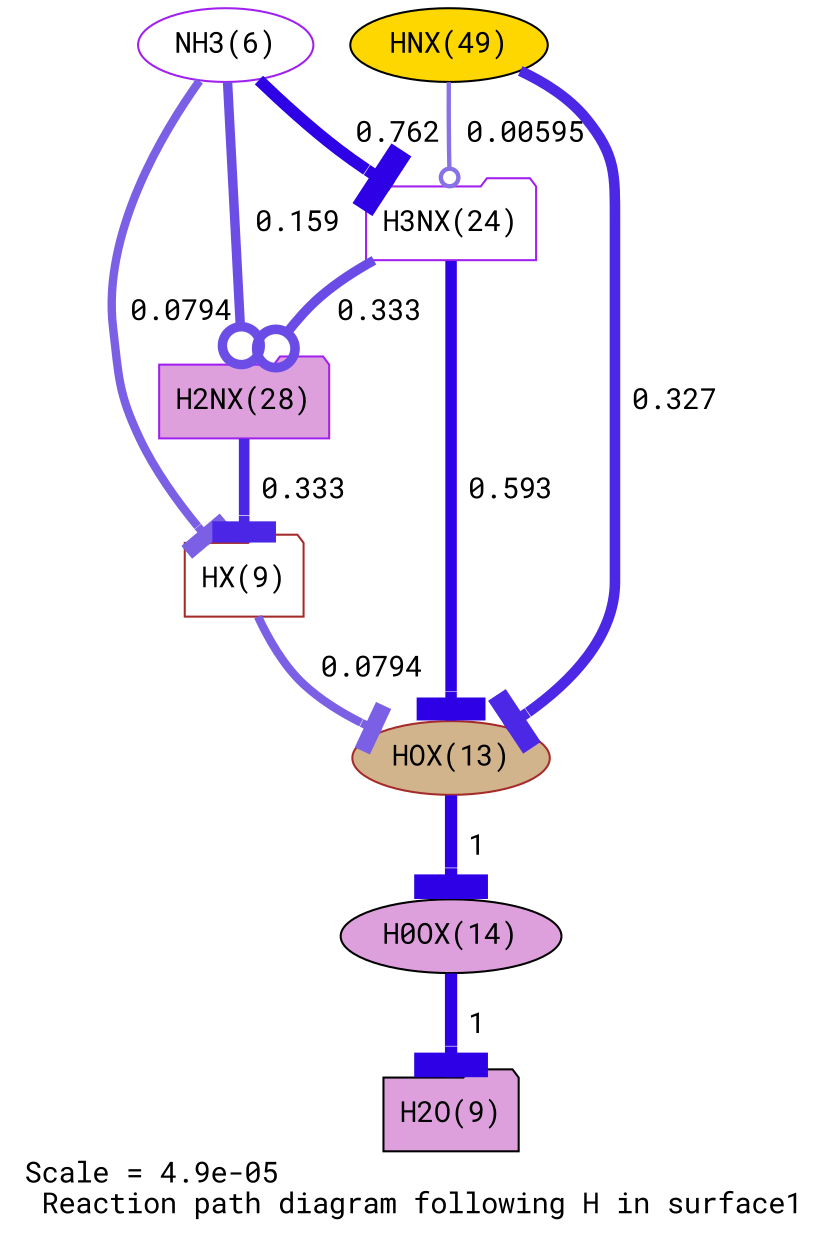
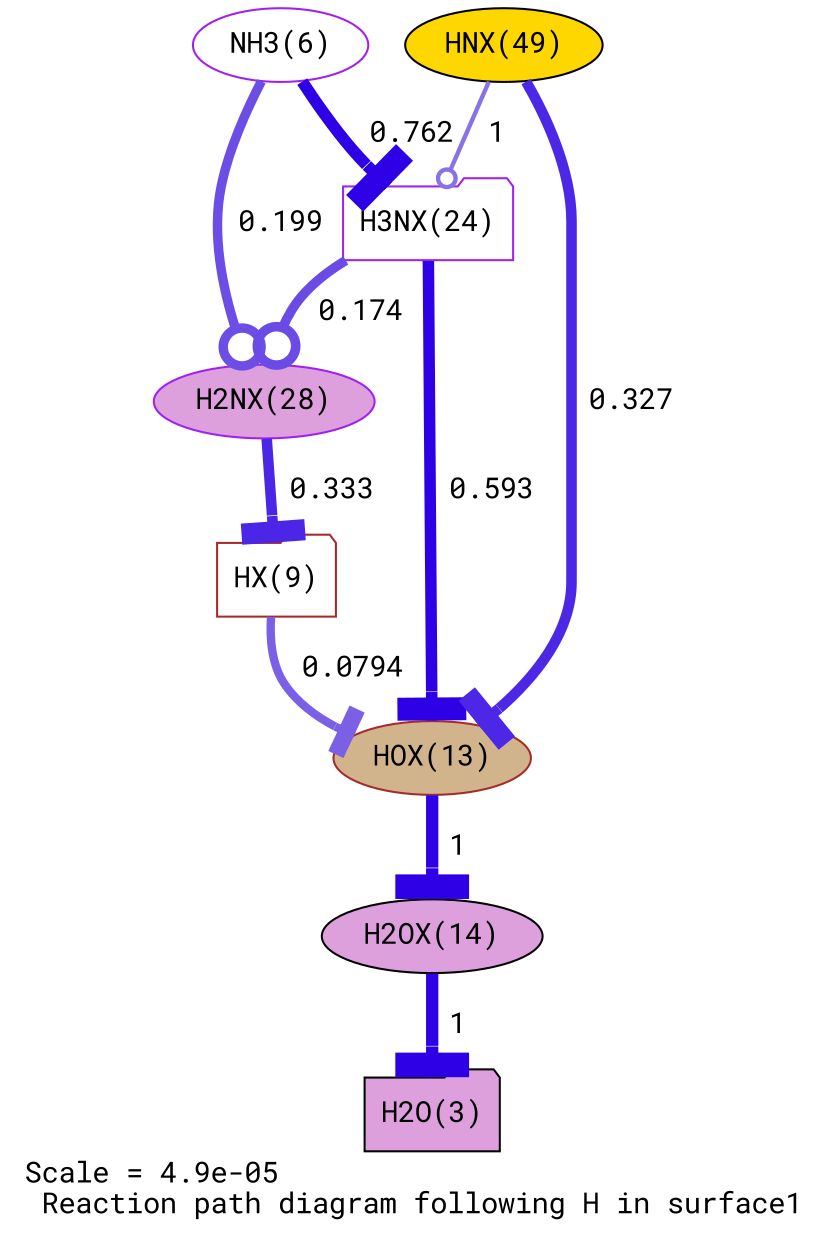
  digraph {
    fontname="Roboto Mono"
    label="Scale = 4.9e-05\l Reaction path diagram following H in surface1"
    node [color=purple fillcolor=white fontname="Roboto Mono" shape=ellipse style=filled]
    edge [arrowhead=tee arrowsize=2.04 color="0.7, 0.579, 0.9" fontname="Roboto Mono" penwidth=4.09]
    n1 [label="NH3(6)"]
    n2 [color=brown label="HX(9)" shape=folder]
-   n3 [fillcolor=plum label="H2NX(28)" shape=folder]
+   n3 [fillcolor=plum label="H2NX(28)"]
    n4 [label="H3NX(24)" shape=folder]
    n5 [color=brown fillcolor=tan label="HOX(13)"]
-   n6 [color=black fillcolor=plum label="H0OX(14)"]
+   n6 [color=black fillcolor=plum label="H2OX(14)"]
    n7 [color=black fillcolor=gold label="HNX(49)"]
-   n8 [color=black fillcolor=plum label="H2O(9)" shape=folder]
-   n1 -> n2 [label=" 0.0794"]
-   n1 -> n3 [arrowhead=odot arrowsize=2.31 color="0.7, 0.659, 0.9" label=" 0.159" penwidth=4.61]
+   n8 [color=black fillcolor=plum label="H2O(3)" shape=folder]
+   n1 -> n3 [arrowhead=odot arrowsize=2.31 color="0.7, 0.659, 0.9" label=" 0.199" penwidth=4.61]
    n1 -> n4 [arrowsize=2.9 color="0.7, 1.26, 0.9" label=" 0.762" penwidth=5.79]
    n2 -> n5 [label=" 0.0794"]
    n3 -> n2 [arrowsize=2.59 color="0.7, 0.833, 0.9" label=" 0.333" penwidth=5.17]
-   n4 -> n3 [arrowhead=odot arrowsize=2.34 color="0.7, 0.674, 0.9" label=" 0.333" penwidth=4.68]
+   n4 -> n3 [arrowhead=odot arrowsize=2.34 color="0.7, 0.674, 0.9" label=" 0.174" penwidth=4.68]
    n4 -> n5 [arrowsize=2.8 color="0.7, 1.09, 0.9" label=" 0.593" penwidth=5.61]
    n5 -> n6 [arrowsize=3 color="0.7, 1.5, 0.9" label=" 1" penwidth=6]
    n6 -> n8 [arrowsize=3 color="0.7, 1.5, 0.9" label=" 1" penwidth=6]
-   n7 -> n4 [arrowhead=odot arrowsize=1.07 color="0.7, 0.506, 0.9" label=" 0.00595" penwidth=2.13]
+   n7 -> n4 [arrowhead=odot arrowsize=1.07 color="0.7, 0.506, 0.9" label=" 1" penwidth=2.13]
    n7 -> n5 [arrowsize=2.58 color="0.7, 0.827, 0.9" label=" 0.327" penwidth=5.16]
  }
